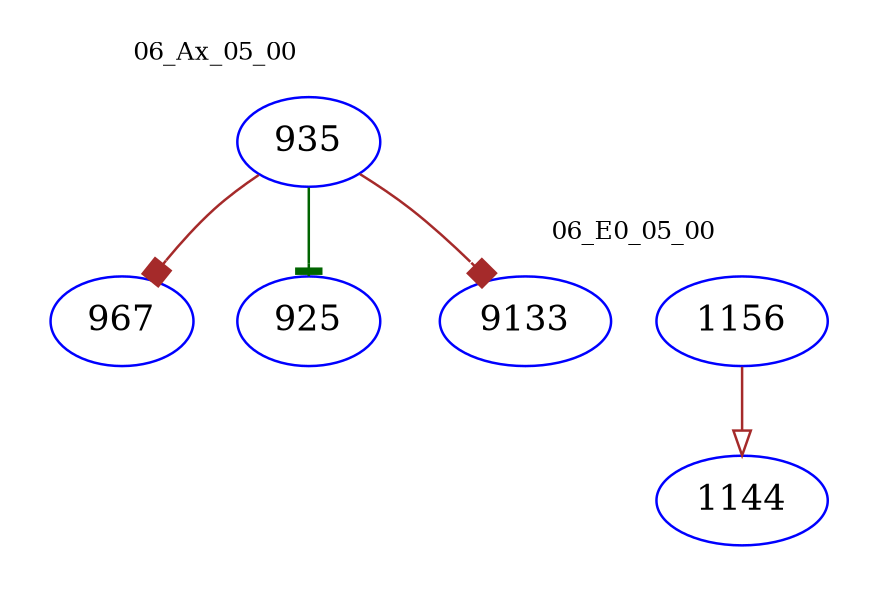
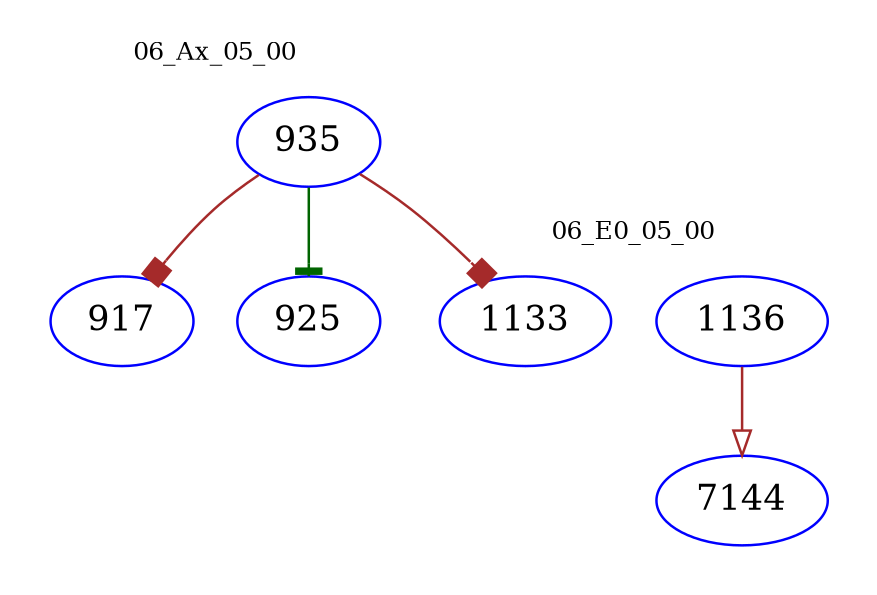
  digraph {
    node [color=blue]
    edge [arrowhead=box color=brown]
    n1 [label=935]
-   n2 [label=967]
+   n2 [label=917]
    n3 [label=925]
-   n4 [label=1156]
-   n5 [label=9133]
-   n6 [label=1144]
+   n4 [label=1136]
+   n5 [label=1133]
+   n6 [label=7144]
    subgraph cluster_1 {
      color=white
      fontsize=10
      label="06_Ax_05_00"
      n1
      n2
      n3
    }
    subgraph cluster_2 {
      color=white
      fontsize=10
      label="06_E0_05_00"
      n4
      n5
      n6
    }
    n1 -> n2
    n1 -> n3 [arrowhead=tee color=darkgreen]
    n1 -> n5
    n4 -> n6 [arrowhead=onormal]
  }
